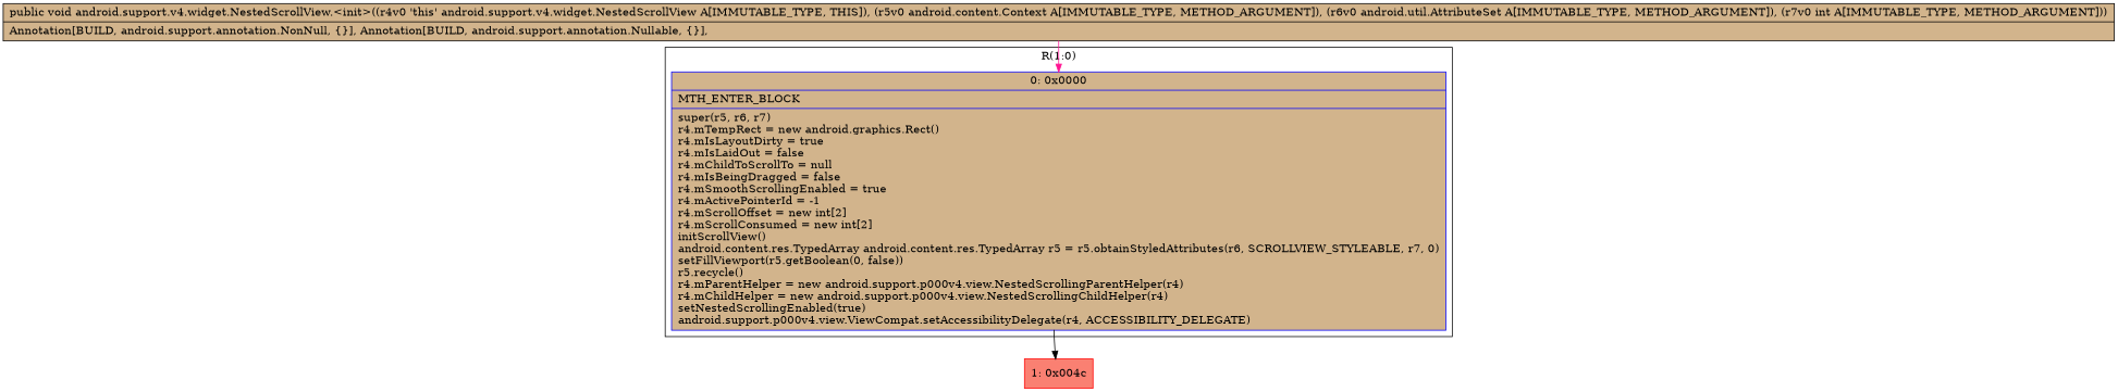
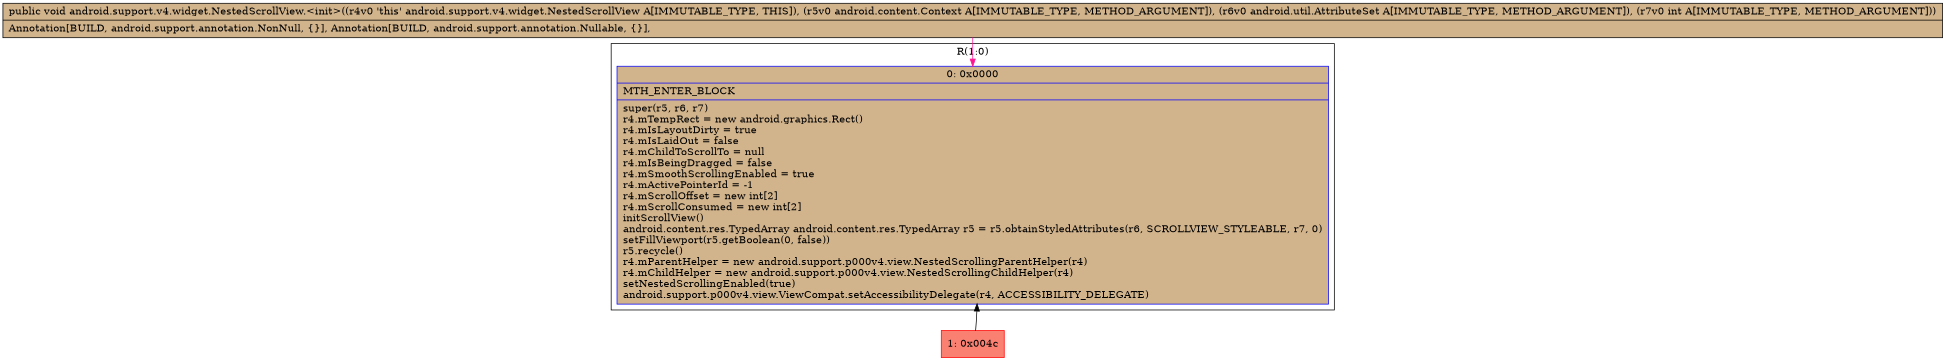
  digraph {
    node [shape=record style=filled fillcolor=tan]
    n1 [color=blue label="{0\:\ 0x0000|MTH_ENTER_BLOCK\l|super(r5, r6, r7)\lr4.mTempRect = new android.graphics.Rect()\lr4.mIsLayoutDirty = true\lr4.mIsLaidOut = false\lr4.mChildToScrollTo = null\lr4.mIsBeingDragged = false\lr4.mSmoothScrollingEnabled = true\lr4.mActivePointerId = \-1\lr4.mScrollOffset = new int[2]\lr4.mScrollConsumed = new int[2]\linitScrollView()\landroid.content.res.TypedArray android.content.res.TypedArray r5 = r5.obtainStyledAttributes(r6, SCROLLVIEW_STYLEABLE, r7, 0)\lsetFillViewport(r5.getBoolean(0, false))\lr5.recycle()\lr4.mParentHelper = new android.support.p000v4.view.NestedScrollingParentHelper(r4)\lr4.mChildHelper = new android.support.p000v4.view.NestedScrollingChildHelper(r4)\lsetNestedScrollingEnabled(true)\landroid.support.p000v4.view.ViewCompat.setAccessibilityDelegate(r4, ACCESSIBILITY_DELEGATE)\l}"]
    n2 [color=red label="{1\:\ 0x004c}" fillcolor=salmon]
    n3 [label="{public void android.support.v4.widget.NestedScrollView.\<init\>((r4v0 'this' android.support.v4.widget.NestedScrollView A[IMMUTABLE_TYPE, THIS]), (r5v0 android.content.Context A[IMMUTABLE_TYPE, METHOD_ARGUMENT]), (r6v0 android.util.AttributeSet A[IMMUTABLE_TYPE, METHOD_ARGUMENT]), (r7v0 int A[IMMUTABLE_TYPE, METHOD_ARGUMENT]))  | Annotation[BUILD, android.support.annotation.NonNull, \{\}], Annotation[BUILD, android.support.annotation.Nullable, \{\}], \l}"]
    subgraph cluster_1 {
      label="R(1:0)"
      n1
    }
-   n1 -> n2 [color=black]
+   n2 -> n1 [color=black]
    n3 -> n1 [color=deeppink]
  }
